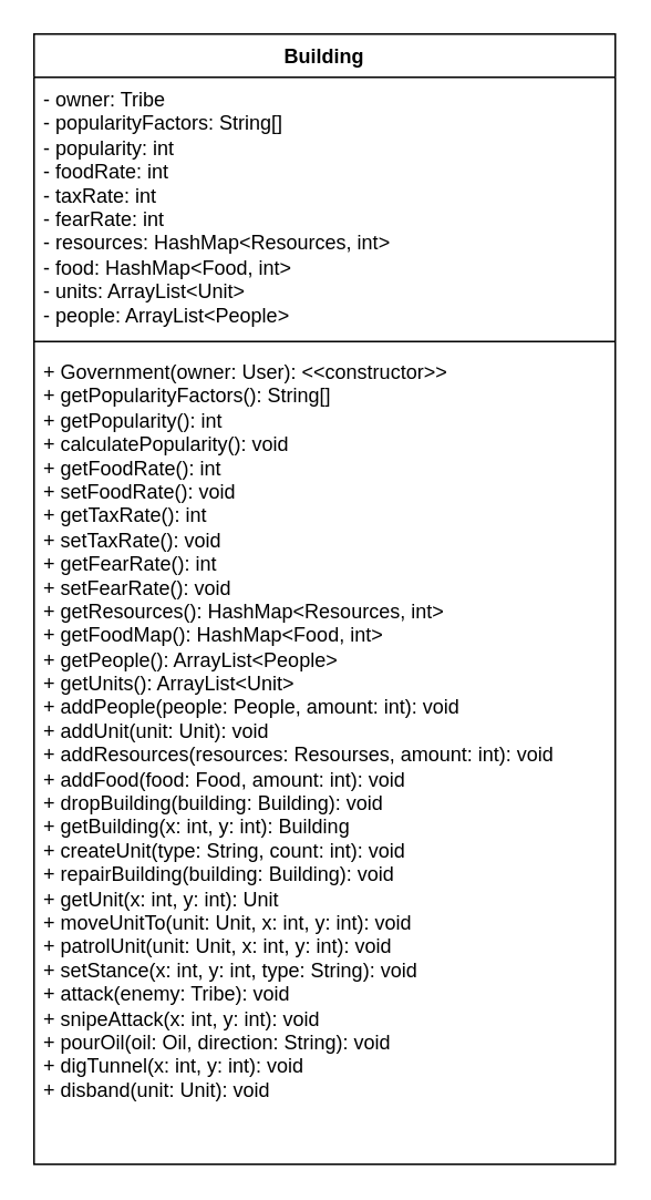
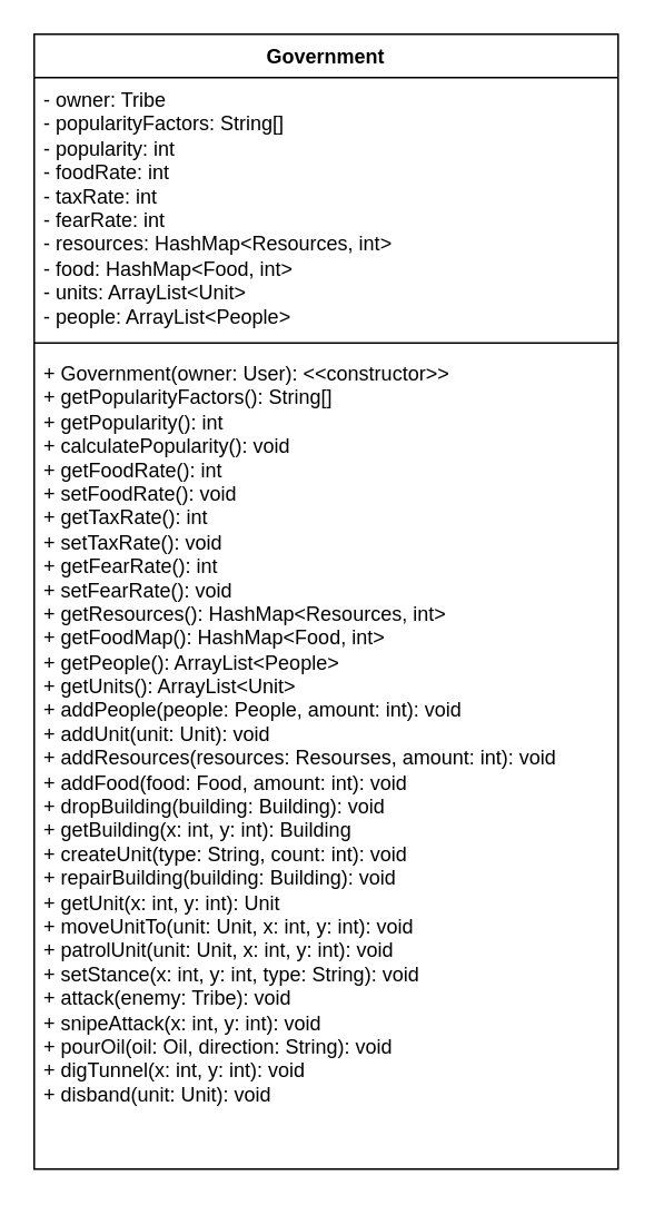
  <mxCell id="0" />
  <mxCell id="1" parent="0" />
- <mxCell id="2" value="Building" style="swimlane;fontStyle=1;align=center;verticalAlign=top;childLayout=stackLayout;horizontal=1;startSize=26;horizontalStack=0;resizeParent=1;resizeParentMax=0;resizeLast=0;collapsible=1;marginBottom=0;whiteSpace=wrap;html=1;" parent="1" vertex="1"><mxGeometry x="20" y="20" width="350" height="680" as="geometry" /></mxCell>
+ <mxCell id="2" value="Government" style="swimlane;fontStyle=1;align=center;verticalAlign=top;childLayout=stackLayout;horizontal=1;startSize=26;horizontalStack=0;resizeParent=1;resizeParentMax=0;resizeLast=0;collapsible=1;marginBottom=0;whiteSpace=wrap;html=1;" parent="1" vertex="1"><mxGeometry x="20" y="20" width="350" height="680" as="geometry" /></mxCell>
  <mxCell id="3" value="- owner: Tribe&lt;br&gt;- popularityFactors: String[]&lt;br&gt;- popularity: int&lt;br&gt;- foodRate: int&lt;br&gt;- taxRate: int&lt;br&gt;- fearRate: int&lt;br&gt;- resources: HashMap&amp;lt;Resources, int&amp;gt;&lt;br&gt;- food: HashMap&amp;lt;Food, int&amp;gt;&lt;br&gt;- units: ArrayList&amp;lt;Unit&amp;gt;&lt;br&gt;- people: ArrayList&amp;lt;People&amp;gt;" style="text;strokeColor=none;fillColor=none;align=left;verticalAlign=top;spacingLeft=4;spacingRight=4;overflow=hidden;rotatable=0;points=[[0,0.5],[1,0.5]];portConstraint=eastwest;whiteSpace=wrap;html=1;" parent="2" vertex="1"><mxGeometry y="26" width="350" height="154" as="geometry" /></mxCell>
  <mxCell id="4" value="" style="line;strokeWidth=1;fillColor=none;align=left;verticalAlign=middle;spacingTop=-1;spacingLeft=3;spacingRight=3;rotatable=0;labelPosition=right;points=[];portConstraint=eastwest;strokeColor=inherit;" parent="2" vertex="1"><mxGeometry y="180" width="350" height="10" as="geometry" /></mxCell>
  <mxCell id="5" value="+ Government(owner: User): &amp;lt;&amp;lt;constructor&amp;gt;&amp;gt;&lt;br&gt;+ getPopularityFactors(): String[]&lt;br&gt;+ getPopularity(): int&lt;br&gt;+ calculatePopularity(): void&lt;br&gt;+ getFoodRate(): int&lt;br&gt;+ setFoodRate(): void&lt;br&gt;+ getTaxRate(): int&lt;br&gt;+ setTaxRate(): void&lt;br&gt;+ getFearRate(): int&lt;br&gt;+ setFearRate(): void&lt;br&gt;+ getResources(): HashMap&amp;lt;Resources, int&amp;gt;&lt;br&gt;+ getFoodMap(): HashMap&amp;lt;Food, int&amp;gt;&amp;nbsp;&lt;br&gt;+ getPeople(): ArrayList&amp;lt;People&amp;gt;&lt;br&gt;+ getUnits(): ArrayList&amp;lt;Unit&amp;gt;&lt;br&gt;+ addPeople(people: People, amount: int): void&lt;br&gt;+ addUnit(unit: Unit): void&lt;br&gt;+ addResources(resources: Resourses, amount: int): void&lt;br&gt;+ addFood(food: Food, amount: int): void&lt;br&gt;+ dropBuilding(building: Building): void&lt;br&gt;+ getBuilding(x: int, y: int): Building&lt;br&gt;+ createUnit(type: String, count: int): void&lt;br&gt;+ repairBuilding(building: Building): void&lt;br&gt;+ getUnit(x: int, y: int): Unit&lt;br&gt;+ moveUnitTo(unit: Unit, x: int, y: int): void&lt;br&gt;+ patrolUnit(unit: Unit, x: int, y: int): void&lt;br&gt;+ setStance(x: int, y: int, type: String): void&lt;br&gt;+ attack(enemy: Tribe): void&lt;br&gt;+ snipeAttack(x: int, y: int): void&lt;br&gt;+ pourOil(oil: Oil, direction: String): void&lt;br&gt;+ digTunnel(x: int, y: int): void&lt;br&gt;+ disband(unit: Unit): void" style="text;strokeColor=none;fillColor=none;align=left;verticalAlign=top;spacingLeft=4;spacingRight=4;overflow=hidden;rotatable=0;points=[[0,0.5],[1,0.5]];portConstraint=eastwest;whiteSpace=wrap;html=1;" parent="2" vertex="1"><mxGeometry y="190" width="350" height="490" as="geometry" /></mxCell>
